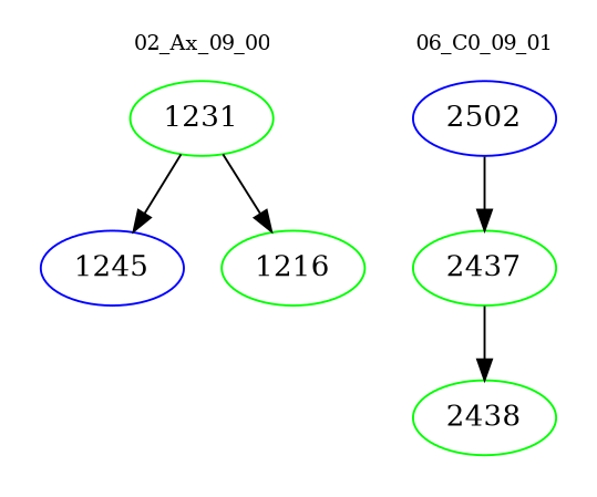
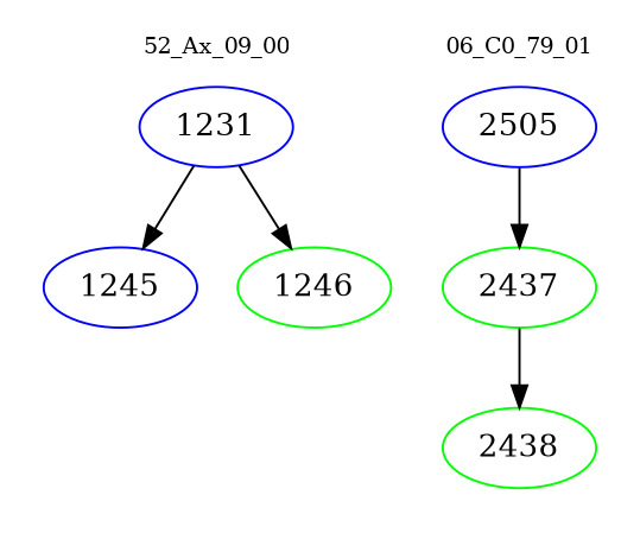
  digraph {
    node [color=green]
    edge [color=black]
-   n1 [label=1231]
+   n1 [color=blue label=1231]
    n2 [color=blue label=1245]
-   n3 [label=1216]
+   n3 [label=1246]
    n4 [label=2437]
-   n5 [color=blue label=2502]
+   n5 [color=blue label=2505]
    n6 [label=2438]
    subgraph cluster_1 {
      color=white
      fontsize=10
-     label="02_Ax_09_00"
+     label="52_Ax_09_00"
      n1
      n2
      n3
    }
    subgraph cluster_2 {
      color=white
      fontsize=10
-     label="06_C0_09_01"
+     label="06_C0_79_01"
      n4
      n5
      n6
    }
    n1 -> n2
    n1 -> n3
    n4 -> n6
    n5 -> n4
  }
